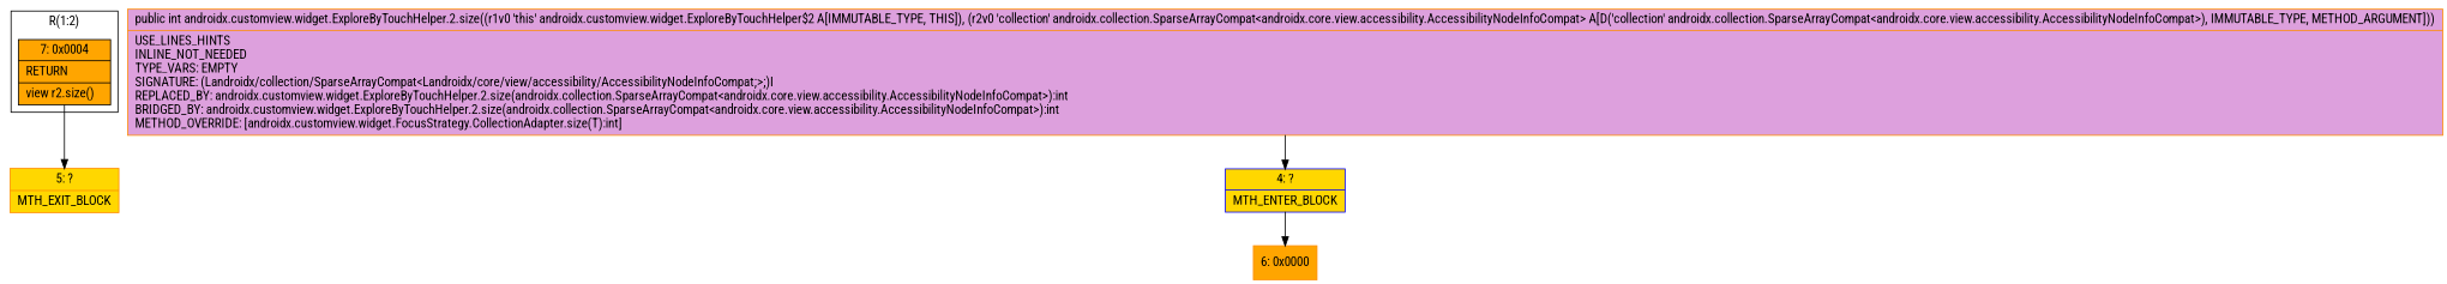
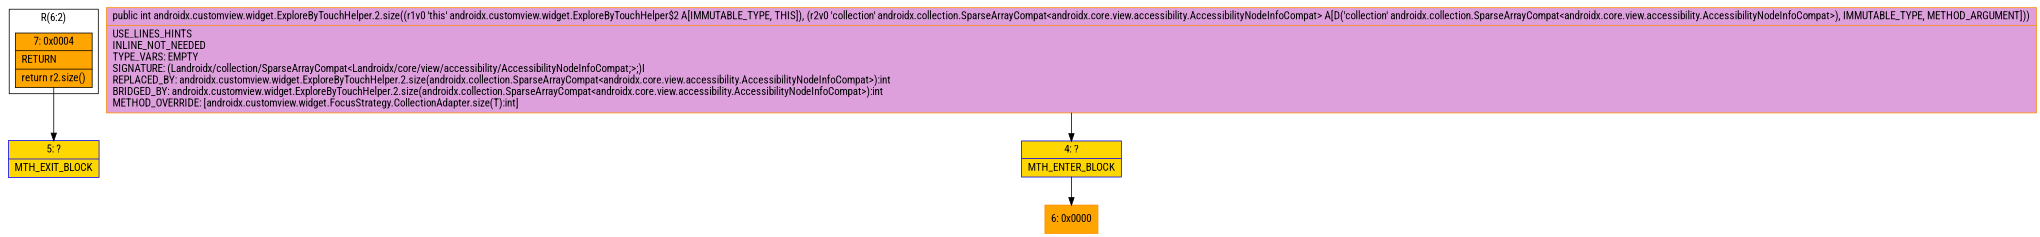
  digraph {
    fontname="Roboto Condensed"
    node [color=blue fillcolor=orange fontname="Roboto Condensed" shape=record style=filled]
    edge [fontname="Roboto Condensed"]
-   n1 [color=black label="{7\:\ 0x0004|RETURN\l|view r2.size()\l}"]
-   n2 [color=darkorange fillcolor=gold label="{5\:\ ?|MTH_EXIT_BLOCK\l}"]
+   n1 [color=black label="{7\:\ 0x0004|RETURN\l|return r2.size()\l}"]
+   n2 [fillcolor=gold label="{5\:\ ?|MTH_EXIT_BLOCK\l}"]
    n3 [fillcolor=gold label="{4\:\ ?|MTH_ENTER_BLOCK\l}"]
    n4 [color=darkorange label="{6\:\ 0x0000}"]
    n5 [color=darkorange fillcolor=plum label="{public int androidx.customview.widget.ExploreByTouchHelper.2.size((r1v0 'this' androidx.customview.widget.ExploreByTouchHelper$2 A[IMMUTABLE_TYPE, THIS]), (r2v0 'collection' androidx.collection.SparseArrayCompat\<androidx.core.view.accessibility.AccessibilityNodeInfoCompat\> A[D('collection' androidx.collection.SparseArrayCompat\<androidx.core.view.accessibility.AccessibilityNodeInfoCompat\>), IMMUTABLE_TYPE, METHOD_ARGUMENT]))  | USE_LINES_HINTS\lINLINE_NOT_NEEDED\lTYPE_VARS: EMPTY\lSIGNATURE: (Landroidx\/collection\/SparseArrayCompat\<Landroidx\/core\/view\/accessibility\/AccessibilityNodeInfoCompat;\>;)I\lREPLACED_BY: androidx.customview.widget.ExploreByTouchHelper.2.size(androidx.collection.SparseArrayCompat\<androidx.core.view.accessibility.AccessibilityNodeInfoCompat\>):int\lBRIDGED_BY: androidx.customview.widget.ExploreByTouchHelper.2.size(androidx.collection.SparseArrayCompat\<androidx.core.view.accessibility.AccessibilityNodeInfoCompat\>):int\lMETHOD_OVERRIDE: [androidx.customview.widget.FocusStrategy.CollectionAdapter.size(T):int]\l}"]
    subgraph cluster_1 {
-     label="R(1:2)"
+     label="R(6:2)"
      n1
    }
    n1 -> n2
    n3 -> n4
    n5 -> n3
  }
